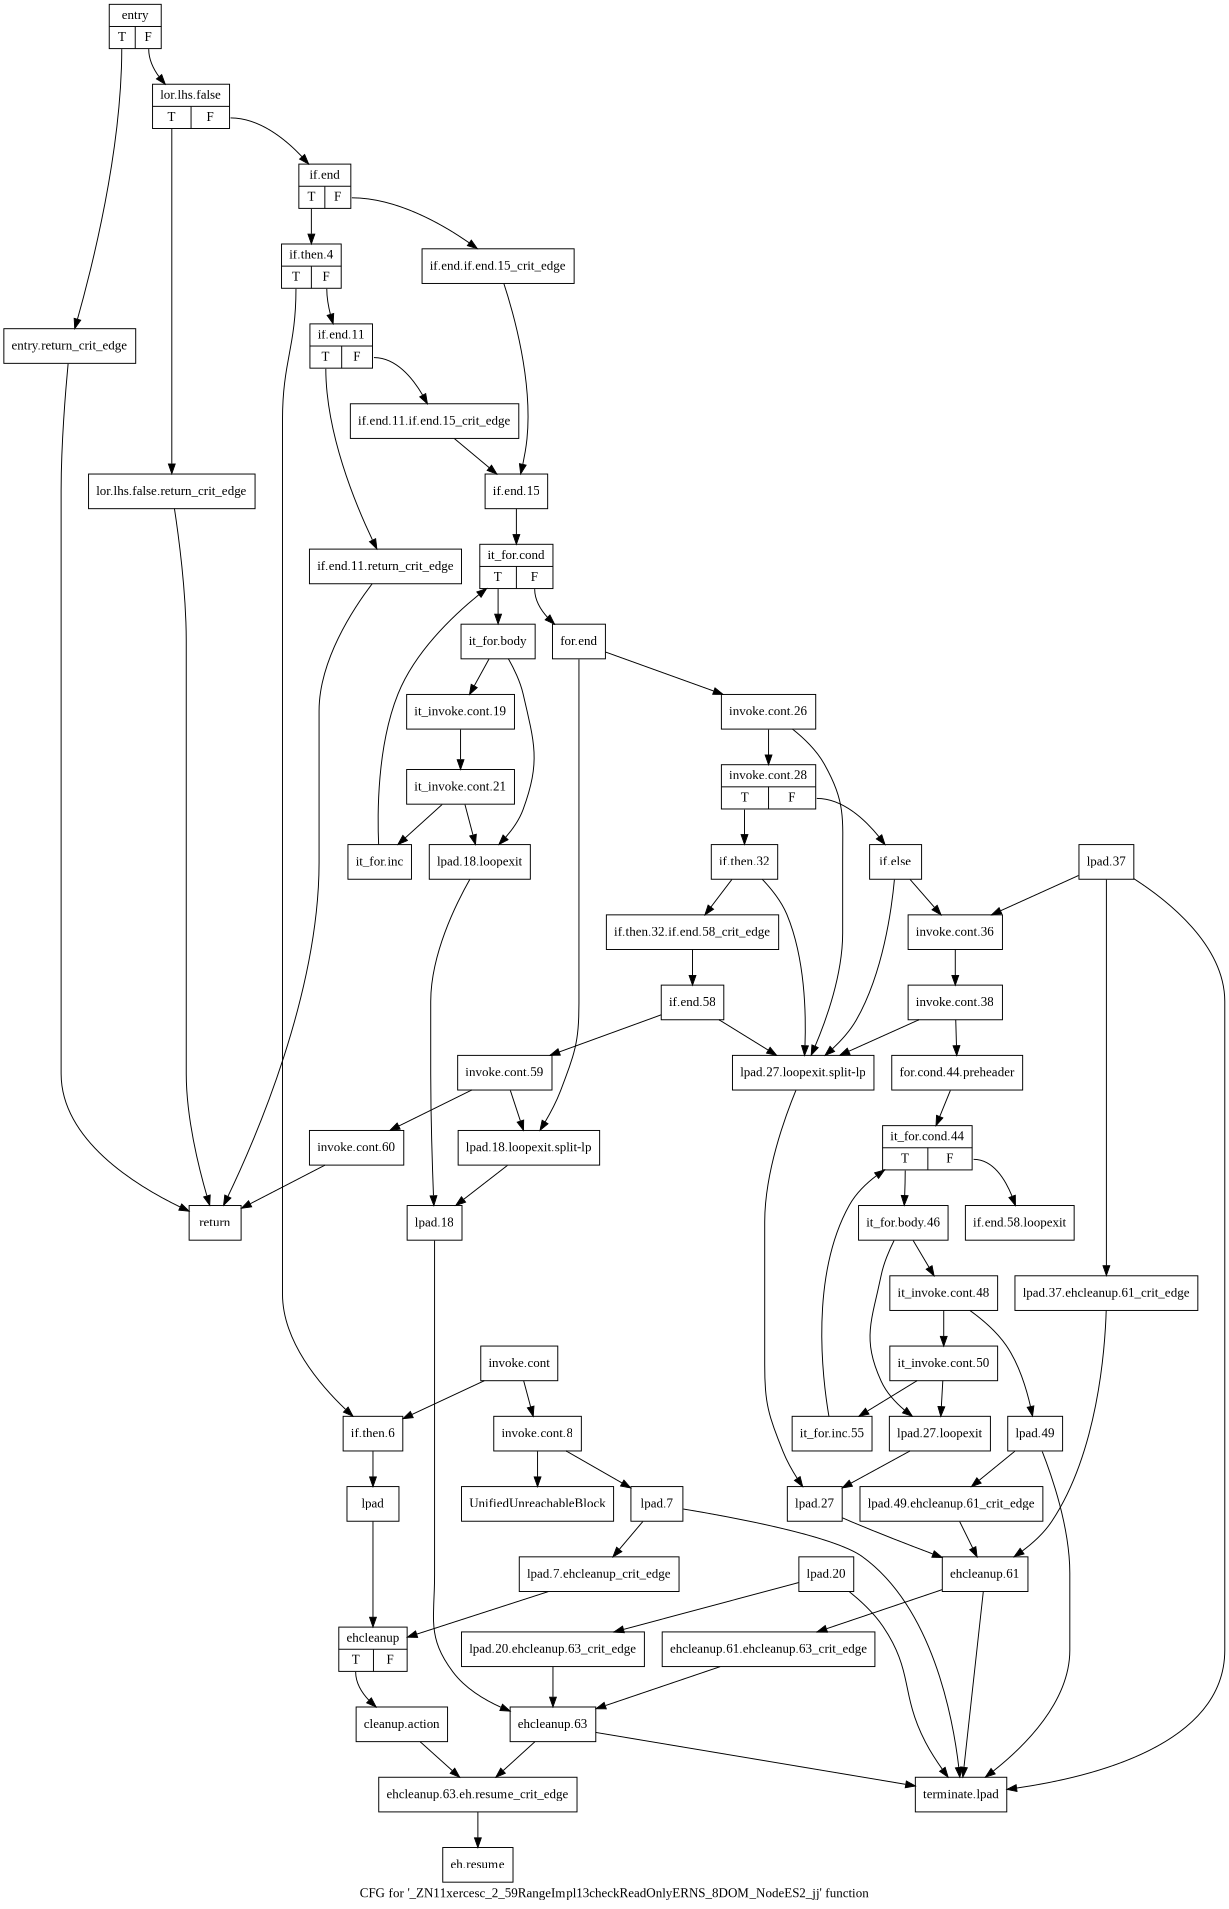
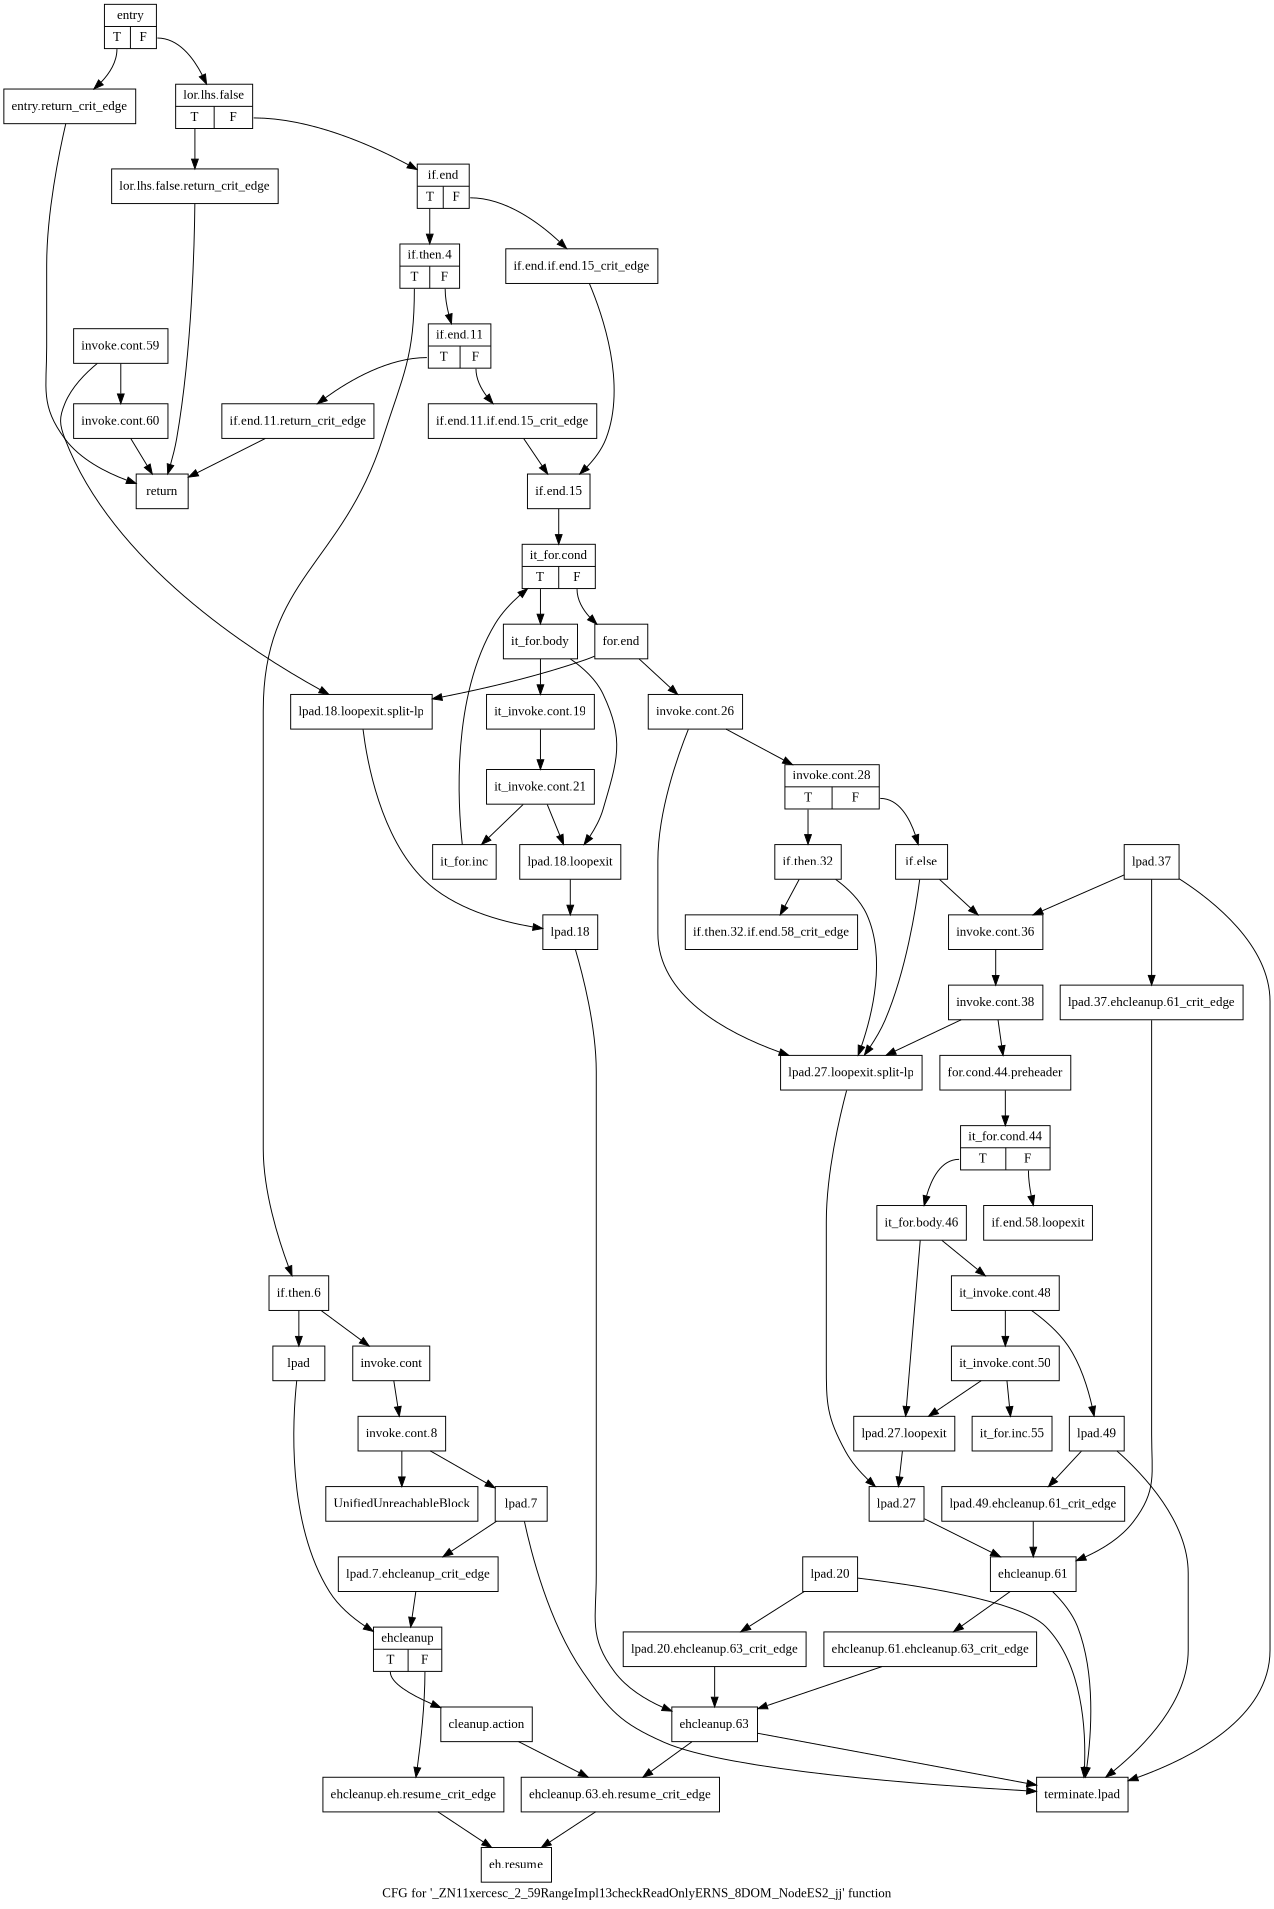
  digraph {
    fontname="Liberation Serif"
    label="CFG for '_ZN11xercesc_2_59RangeImpl13checkReadOnlyERNS_8DOM_NodeES2_jj' function"
    node [fontname="Liberation Serif" shape=record]
    edge [fontname="Liberation Serif"]
    n1 [label="{entry|{<s0>T|<s1>F}}"]
    n2 [label="{entry.return_crit_edge}"]
    n3 [label="{lor.lhs.false|{<s0>T|<s1>F}}"]
    n4 [label="{return}"]
    n5 [label="{lor.lhs.false.return_crit_edge}"]
    n6 [label="{if.end|{<s0>T|<s1>F}}"]
    n7 [label="{if.then.4|{<s0>T|<s1>F}}"]
    n8 [label="{if.end.if.end.15_crit_edge}"]
    n9 [label="{if.then.6}"]
    n10 [label="{if.end.11|{<s0>T|<s1>F}}"]
    n11 [label="{if.end.15}"]
    n12 [label="{invoke.cont}"]
    n13 [label="{lpad}"]
    n14 [label="{if.end.11.return_crit_edge}"]
    n15 [label="{if.end.11.if.end.15_crit_edge}"]
    n16 [label="{it_for.cond|{<s0>T|<s1>F}}"]
    n17 [label="{it_for.body}"]
    n18 [label="{for.end}"]
    n19 [label="{invoke.cont.8}"]
    n20 [label="{ehcleanup|{<s0>T|<s1>F}}"]
    n21 [label="{lpad.7}"]
    n22 [label="{UnifiedUnreachableBlock}"]
    n23 [label="{lpad.7.ehcleanup_crit_edge}"]
    n24 [label="{terminate.lpad}"]
    n25 [label="{cleanup.action}"]
+   n26 [label="{ehcleanup.eh.resume_crit_edge}"]
    n27 [label="{ehcleanup.63.eh.resume_crit_edge}"]
    n28 [label="{eh.resume}"]
    n29 [label="{it_invoke.cont.19}"]
    n30 [label="{lpad.18.loopexit}"]
    n31 [label="{lpad.18.loopexit.split-lp}"]
    n32 [label="{invoke.cont.26}"]
    n33 [label="{it_invoke.cont.21}"]
    n34 [label="{lpad.18}"]
    n35 [label="{invoke.cont.28|{<s0>T|<s1>F}}"]
    n36 [label="{lpad.27.loopexit.split-lp}"]
    n37 [label="{it_for.inc}"]
    n38 [label="{lpad.20}"]
    n39 [label="{lpad.20.ehcleanup.63_crit_edge}"]
    n40 [label="{ehcleanup.63}"]
    n41 [label="{if.then.32}"]
    n42 [label="{if.else}"]
    n43 [label="{lpad.27}"]
    n44 [label="{if.then.32.if.end.58_crit_edge}"]
    n45 [label="{invoke.cont.36}"]
    n46 [label="{ehcleanup.61}"]
-   n47 [label="{if.end.58}"]
    n48 [label="{invoke.cont.38}"]
    n49 [label="{invoke.cont.59}"]
    n50 [label="{invoke.cont.60}"]
    n51 [label="{lpad.27.loopexit}"]
    n52 [label="{ehcleanup.61.ehcleanup.63_crit_edge}"]
    n53 [label="{for.cond.44.preheader}"]
    n54 [label="{lpad.37}"]
    n55 [label="{lpad.37.ehcleanup.61_crit_edge}"]
    n56 [label="{it_for.cond.44|{<s0>T|<s1>F}}"]
    n57 [label="{it_for.body.46}"]
    n58 [label="{if.end.58.loopexit}"]
    n59 [label="{it_invoke.cont.48}"]
    n60 [label="{it_invoke.cont.50}"]
    n61 [label="{lpad.49}"]
    n62 [label="{it_for.inc.55}"]
    n63 [label="{lpad.49.ehcleanup.61_crit_edge}"]
    n1 -> n2 [tailport=s0]
    n1 -> n3 [tailport=s1]
    n2 -> n4
    n3 -> n5 [tailport=s0]
    n3 -> n6 [tailport=s1]
    n5 -> n4
    n6 -> n7 [tailport=s0]
    n6 -> n8 [tailport=s1]
    n7 -> n9 [tailport=s0]
    n7 -> n10 [tailport=s1]
    n8 -> n11
-   n12 -> n9
+   n9 -> n12
    n9 -> n13
    n10 -> n14 [tailport=s0]
    n10 -> n15 [tailport=s1]
    n11 -> n16
    n12 -> n19
    n13 -> n20
    n14 -> n4
    n15 -> n11
    n16 -> n17 [tailport=s0]
    n16 -> n18 [tailport=s1]
    n17 -> n29
    n17 -> n30
    n18 -> n31
    n18 -> n32
    n19 -> n21
    n19 -> n22
    n20 -> n25 [tailport=s0]
+   n20 -> n26 [tailport=s1]
    n21 -> n23
    n21 -> n24
    n23 -> n20
    n25 -> n27
+   n26 -> n28
    n27 -> n28
    n29 -> n33
    n30 -> n34
    n31 -> n34
    n32 -> n35
    n32 -> n36
    n33 -> n30
    n33 -> n37
    n34 -> n40
    n35 -> n41 [tailport=s0]
    n35 -> n42 [tailport=s1]
    n36 -> n43
    n37 -> n16
    n38 -> n24
    n38 -> n39
    n39 -> n40
    n40 -> n24
    n40 -> n27
    n41 -> n36
    n41 -> n44
    n42 -> n36
    n42 -> n45
    n43 -> n46
-   n44 -> n47
    n45 -> n48
    n46 -> n24
    n46 -> n52
-   n47 -> n36
-   n47 -> n49
    n48 -> n36
    n48 -> n53
    n49 -> n31
    n49 -> n50
    n50 -> n4
    n51 -> n43
    n52 -> n40
    n53 -> n56
    n54 -> n24
    n54 -> n45
    n54 -> n55
    n55 -> n46
    n56 -> n57 [tailport=s0]
    n56 -> n58 [tailport=s1]
    n57 -> n51
    n57 -> n59
    n59 -> n60
    n59 -> n61
    n60 -> n51
    n60 -> n62
    n61 -> n24
    n61 -> n63
-   n62 -> n56
    n63 -> n46
  }
